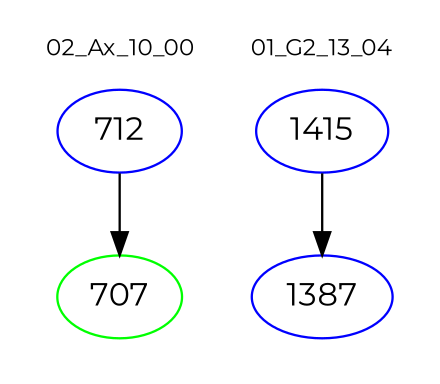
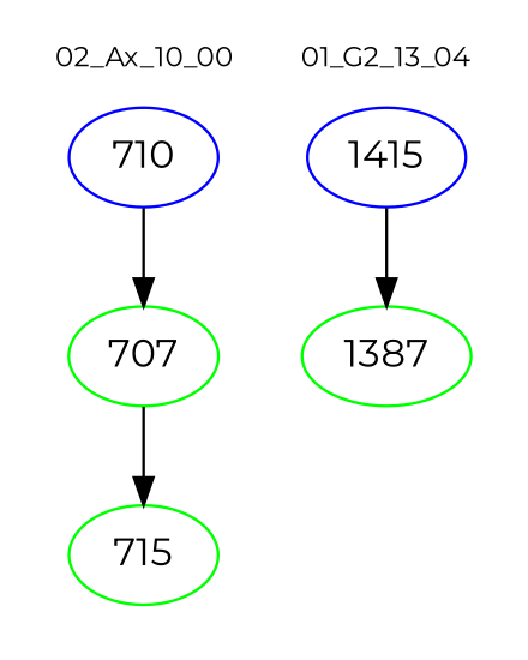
  digraph {
    fontname=Montserrat
    node [color=green fontname=Montserrat]
    edge [color=black fontname=Montserrat]
-   n1 [color=blue label=712]
+   n1 [color=blue label=710]
    n2 [label=707]
+   n3 [label=715]
    n4 [color=blue label=1415]
-   n5 [color=blue label=1387]
+   n5 [label=1387]
    subgraph cluster_1 {
      color=white
      fontsize=10
      label="02_Ax_10_00"
      n1
      n2
+     n3
    }
    subgraph cluster_2 {
      color=white
      fontsize=10
      label="01_G2_13_04"
      n4
      n5
    }
    n1 -> n2
+   n2 -> n3
    n4 -> n5
  }
